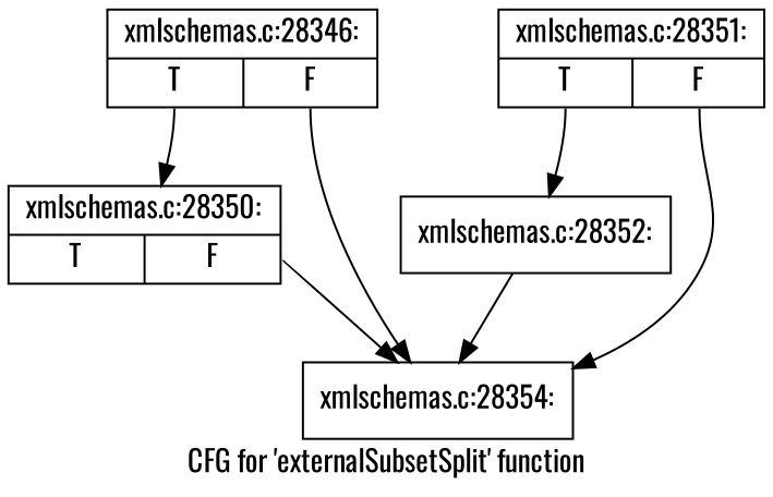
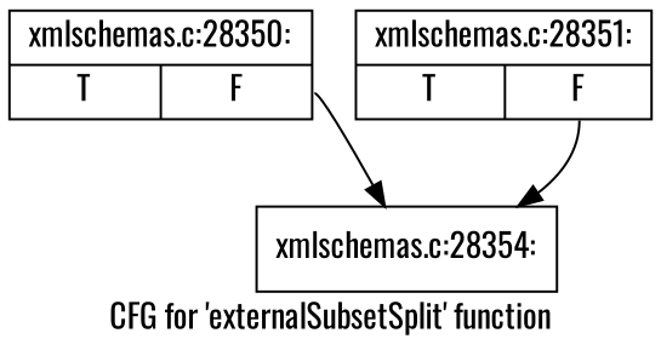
  digraph {
    fontname=Oswald
    label="CFG for 'externalSubsetSplit' function"
    node [fontname=Oswald shape=record]
    edge [fontname=Oswald tailport=s0]
-   n1 [label="{xmlschemas.c:28346:|{<s0>T|<s1>F}}"]
    n2 [label="{xmlschemas.c:28350:|{<s0>T|<s1>F}}"]
    n3 [label="{xmlschemas.c:28354:}"]
    n4 [label="{xmlschemas.c:28351:|{<s0>T|<s1>F}}"]
-   n5 [label="{xmlschemas.c:28352:}"]
-   n1 -> n2
-   n1 -> n3 [tailport=s1]
    n2 -> n3 [tailport=s1]
    n4 -> n3 [tailport=s1]
-   n4 -> n5
-   n5 -> n3
  }
